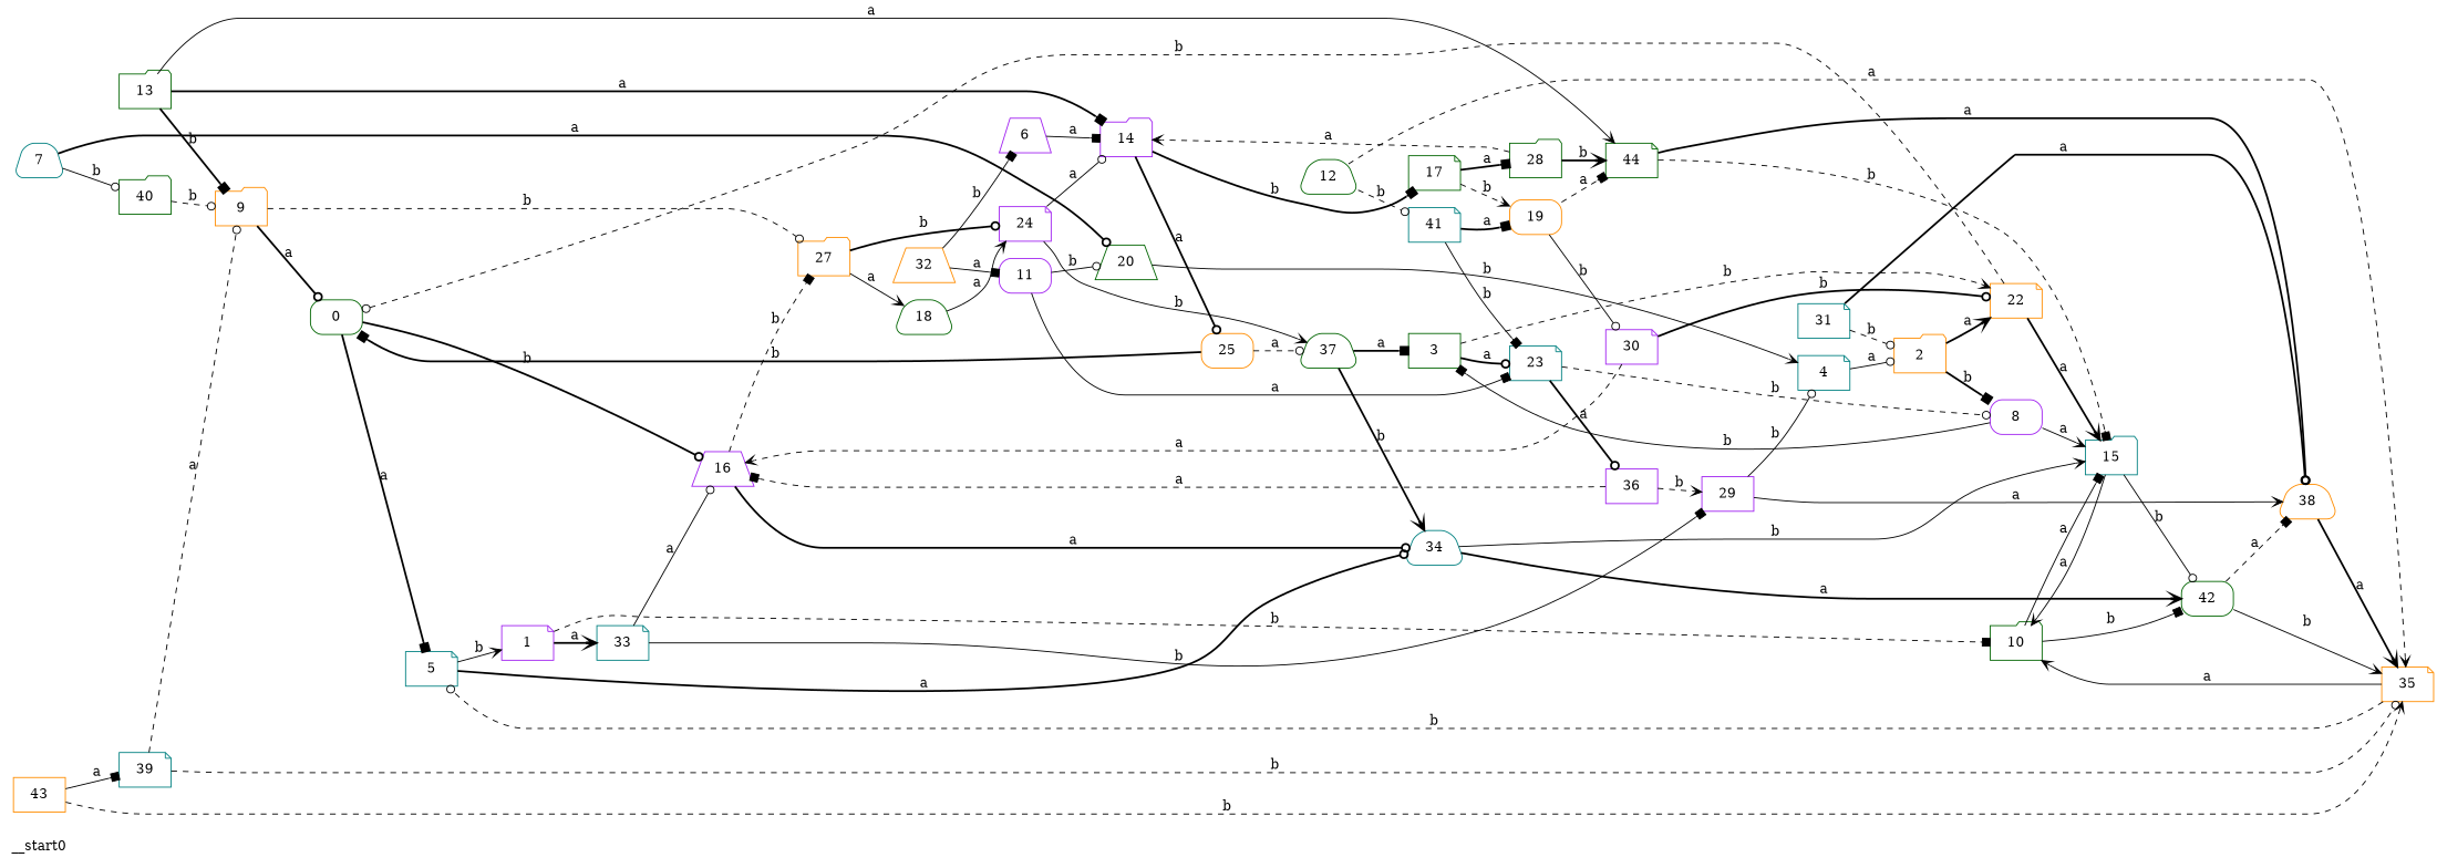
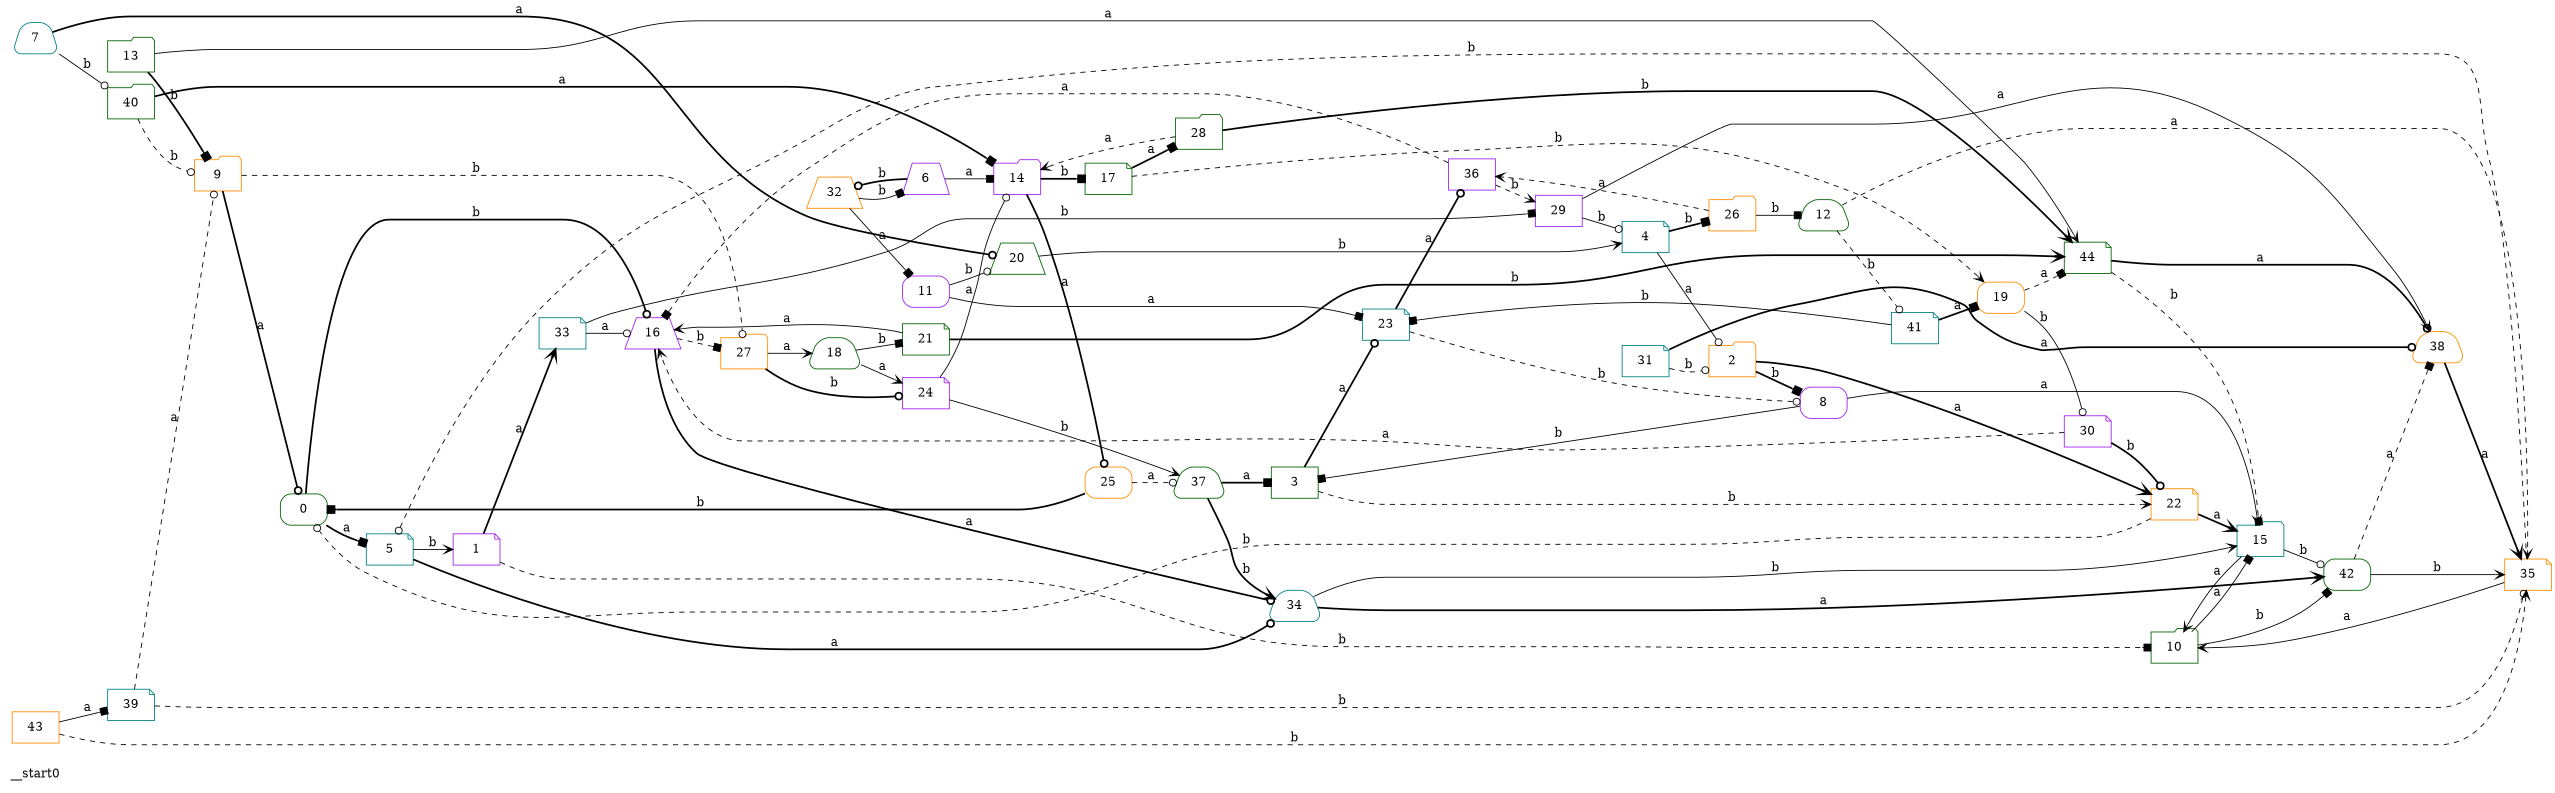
  digraph {
    rankdir=LR
    node [color=darkgreen shape=note fillcolor=white style="rounded,filled"]
    edge [arrowhead=odot style=solid]
    __start0 [shape=none fillcolor="" style=""]
    n2 [label=0 shape=box]
    n3 [color=teal label=5]
    n4 [color=purple label=16 shape=trapezium style=filled]
    n5 [color=purple label=1]
    n6 [color=teal label=34 shape=trapezium]
    n7 [color=darkorange label=27 shape=folder style=filled]
    n8 [label=10 shape=folder style=filled]
    n9 [color=teal label=33 style=filled]
    n10 [color=teal label=15 shape=folder]
    n11 [label=42 shape=box]
    n12 [color=purple label=29 shape=box style=filled]
    n13 [color=darkorange label=2 shape=folder]
    n14 [color=purple label=8 shape=box]
    n15 [color=darkorange label=22 style=filled]
    n16 [label=3 shape=box style=filled]
    n17 [color=teal label=23]
    n18 [color=purple label=36 shape=box style=filled]
    n19 [color=teal label=4 style=filled]
+   n20 [color=darkorange label=26 shape=folder style=filled]
    n21 [label=12 shape=trapezium]
    n22 [color=purple label=6 shape=trapezium style=filled]
    n23 [color=purple label=14 shape=folder style=filled]
    n24 [color=darkorange label=32 shape=trapezium style=filled]
    n25 [label=17]
    n26 [color=darkorange label=25 shape=box]
    n27 [color=purple label=11 shape=box]
    n28 [color=teal label=7 shape=trapezium]
    n29 [label=20 shape=trapezium style=filled]
    n30 [label=40 shape=folder style=filled]
    n31 [color=darkorange label=9 shape=folder style=filled]
    n32 [label=18 shape=trapezium]
    n33 [color=purple label=24 style=filled]
    n34 [color=darkorange label=35]
    n35 [color=darkorange label=38 shape=trapezium]
    n36 [color=teal label=41 style=filled]
    n37 [color=darkorange label=19 shape=box]
    n38 [label=13 shape=folder]
    n39 [label=44]
    n40 [label=28 shape=folder]
    n41 [label=37 shape=trapezium]
    n42 [color=purple label=30 style=filled]
+   n43 [label=21]
    n44 [color=teal label=31]
    n45 [color=teal label=39 style=filled]
    n46 [color=darkorange label=43 shape=box style=filled]
    n2 -> n3 [arrowhead=box label=a style=bold]
    n2 -> n4 [label=b style=bold]
    n3 -> n5 [arrowhead=vee label=b]
    n3 -> n6 [label=a style=bold]
    n4 -> n6 [label=a style=bold]
    n4 -> n7 [arrowhead=box label=b style=dashed]
    n5 -> n8 [arrowhead=box label=b style=dashed]
    n5 -> n9 [arrowhead=vee label=a style=bold]
    n6 -> n10 [arrowhead=vee label=b]
    n6 -> n11 [arrowhead=vee label=a style=bold]
    n7 -> n32 [arrowhead=vee label=a]
    n7 -> n33 [label=b style=bold]
    n8 -> n10 [arrowhead=box label=a]
    n8 -> n11 [arrowhead=box label=b]
    n9 -> n4 [label=a]
    n9 -> n12 [arrowhead=box label=b]
    n10 -> n8 [arrowhead=vee label=a]
    n10 -> n11 [label=b]
    n11 -> n34 [arrowhead=vee label=b]
    n11 -> n35 [arrowhead=box label=a style=dashed]
    n12 -> n19 [label=b]
    n12 -> n35 [arrowhead=vee label=a]
    n13 -> n14 [arrowhead=box label=b style=bold]
    n13 -> n15 [arrowhead=vee label=a style=bold]
    n14 -> n10 [arrowhead=vee label=a]
    n14 -> n16 [arrowhead=box label=b]
    n15 -> n2 [label=b style=dashed]
    n15 -> n10 [arrowhead=vee label=a style=bold]
    n16 -> n15 [arrowhead=vee label=b style=dashed]
    n16 -> n17 [label=a style=bold]
    n17 -> n14 [label=b style=dashed]
    n17 -> n18 [label=a style=bold]
    n18 -> n4 [arrowhead=box label=a style=dashed]
    n18 -> n12 [arrowhead=vee label=b style=dashed]
    n19 -> n13 [label=a]
+   n19 -> n20 [arrowhead=box label=b style=bold]
+   n20 -> n18 [arrowhead=vee label=a style=dashed]
+   n20 -> n21 [arrowhead=box label=b]
    n21 -> n34 [arrowhead=vee label=a style=dashed]
    n21 -> n36 [label=b style=dashed]
    n22 -> n23 [arrowhead=box label=a]
+   n22 -> n24 [label=b style=bold]
    n23 -> n25 [arrowhead=box label=b style=bold]
    n23 -> n26 [label=a style=bold]
    n24 -> n22 [arrowhead=box label=b]
    n24 -> n27 [arrowhead=box label=a]
    n25 -> n37 [arrowhead=vee label=b style=dashed]
    n25 -> n40 [arrowhead=box label=a style=bold]
    n26 -> n2 [arrowhead=box label=b style=bold]
    n26 -> n41 [label=a style=dashed]
    n27 -> n17 [arrowhead=box label=a]
    n27 -> n29 [label=b]
    n28 -> n29 [label=a style=bold]
    n28 -> n30 [label=b]
    n29 -> n19 [arrowhead=vee label=b]
-   n38 -> n23 [arrowhead=box label=a style=bold]
+   n30 -> n23 [arrowhead=box label=a style=bold]
    n30 -> n31 [label=b style=dashed]
    n31 -> n2 [label=a style=bold]
    n31 -> n7 [label=b style=dashed]
    n32 -> n33 [arrowhead=vee label=a]
+   n32 -> n43 [arrowhead=box label=b]
    n33 -> n23 [label=a]
    n33 -> n41 [arrowhead=vee label=b]
    n34 -> n3 [label=b style=dashed]
    n34 -> n8 [arrowhead=vee label=a]
    n35 -> n34 [arrowhead=vee label=a style=bold]
    n36 -> n17 [arrowhead=box label=b]
    n36 -> n37 [arrowhead=box label=a style=bold]
    n37 -> n39 [arrowhead=box label=a style=dashed]
    n37 -> n42 [label=b]
    n38 -> n31 [arrowhead=box label=b style=bold]
    n38 -> n39 [arrowhead=vee label=a]
    n39 -> n10 [arrowhead=box label=b style=dashed]
    n39 -> n35 [label=a style=bold]
    n40 -> n23 [arrowhead=vee label=a style=dashed]
    n40 -> n39 [arrowhead=vee label=b style=bold]
    n41 -> n6 [arrowhead=vee label=b style=bold]
    n41 -> n16 [arrowhead=box label=a style=bold]
    n42 -> n4 [arrowhead=vee label=a style=dashed]
    n42 -> n15 [label=b style=bold]
+   n43 -> n4 [arrowhead=vee label=a]
+   n43 -> n39 [arrowhead=vee label=b style=bold]
    n44 -> n13 [label=b style=dashed]
    n44 -> n35 [label=a style=bold]
    n45 -> n31 [label=a style=dashed]
    n45 -> n34 [label=b style=dashed]
    n46 -> n34 [arrowhead=vee label=b style=dashed]
    n46 -> n45 [arrowhead=box label=a]
  }
